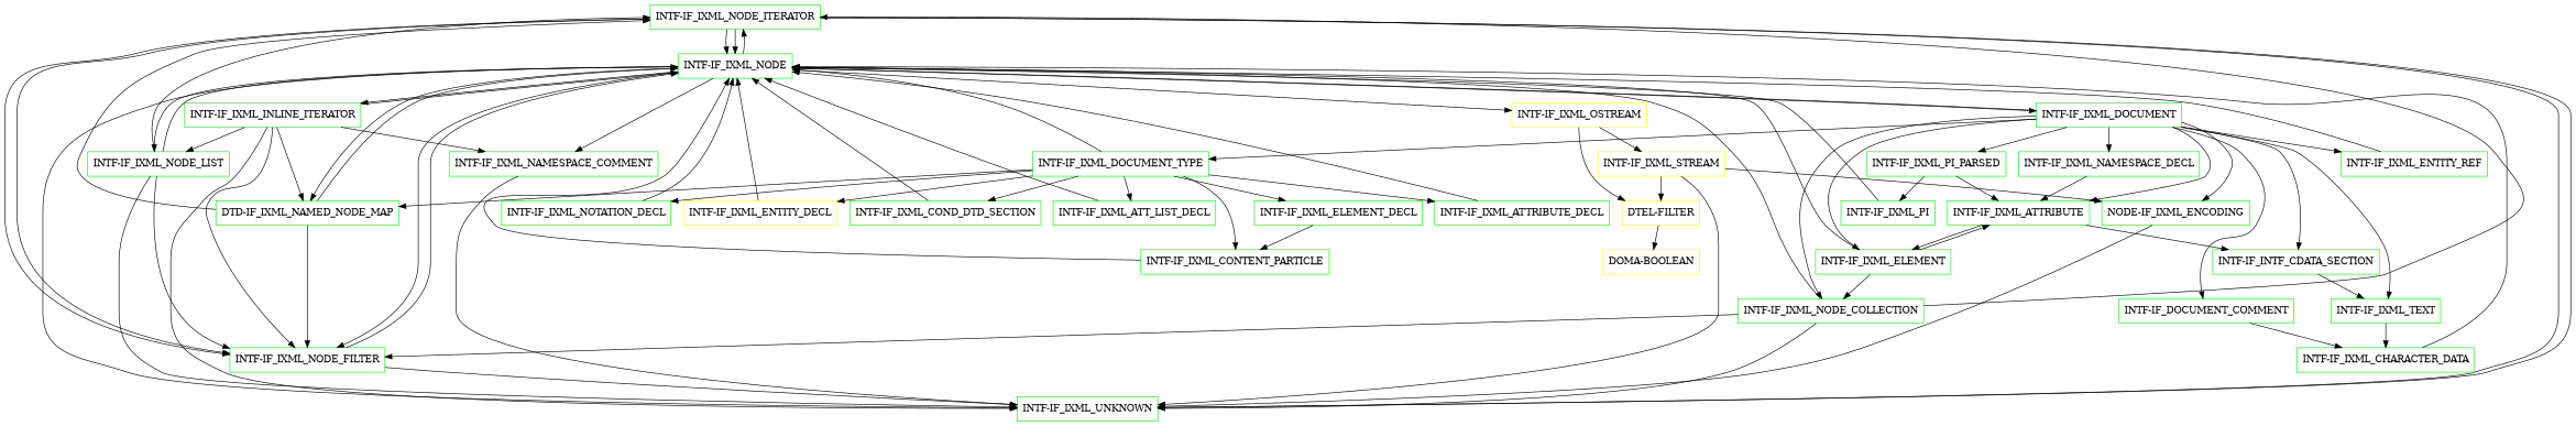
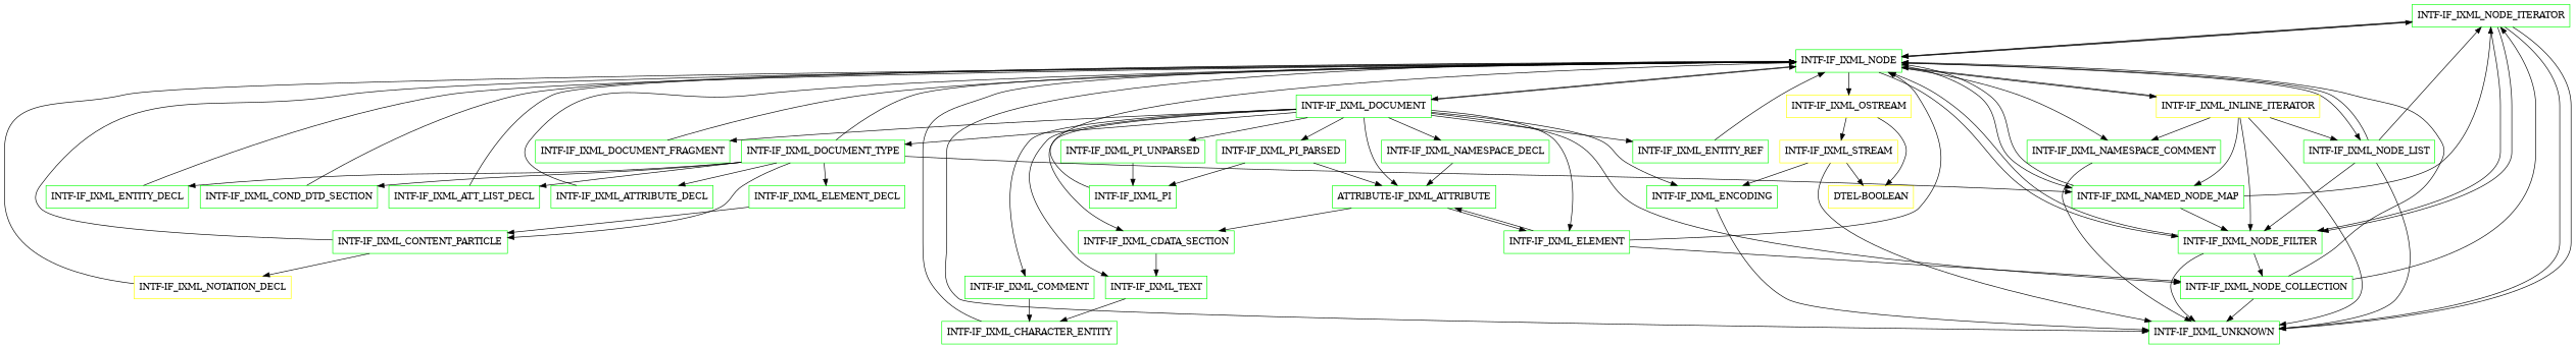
  digraph {
    node [color=green shape=box]
    "INTF-IF_IXML_NODE_ITERATOR"
    "INTF-IF_IXML_NODE"
    "INTF-IF_IXML_UNKNOWN"
    "INTF-IF_IXML_NODE_FILTER"
    "INTF-IF_IXML_OSTREAM" [color=yellow]
    "INTF-IF_IXML_DOCUMENT"
-   "INTF-IF_IXML_NAMED_NODE_MAP" [label="DTD-IF_IXML_NAMED_NODE_MAP"]
+   "INTF-IF_IXML_NAMED_NODE_MAP"
    n8 [label="INTF-IF_IXML_NAMESPACE_COMMENT"]
    "INTF-IF_IXML_NODE_LIST"
-   "INTF-IF_IXML_INLINE_ITERATOR"
+   "INTF-IF_IXML_INLINE_ITERATOR" [color=yellow]
    "INTF-IF_IXML_STREAM" [color=yellow]
-   "DTEL-BOOLEAN" [color=yellow label="DTEL-FILTER"]
-   "INTF-IF_IXML_ENCODING" [label="NODE-IF_IXML_ENCODING"]
+   "DTEL-BOOLEAN" [color=yellow]
+   "INTF-IF_IXML_ENCODING"
    "INTF-IF_IXML_NODE_COLLECTION"
    "INTF-IF_IXML_TEXT"
+   "INTF-IF_IXML_PI_UNPARSED"
    "INTF-IF_IXML_PI_PARSED"
-   "INTF-IF_IXML_ATTRIBUTE"
+   "INTF-IF_IXML_ATTRIBUTE" [label="ATTRIBUTE-IF_IXML_ATTRIBUTE"]
    "INTF-IF_IXML_ELEMENT"
    "INTF-IF_IXML_NAMESPACE_DECL"
    "INTF-IF_IXML_ENTITY_REF"
    "INTF-IF_IXML_DOCUMENT_TYPE"
-   "INTF-IF_IXML_COMMENT" [label="INTF-IF_DOCUMENT_COMMENT"]
-   "INTF-IF_IXML_CDATA_SECTION" [label="INTF-IF_INTF_CDATA_SECTION"]
-   "DOMA-BOOLEAN" [color=yellow]
-   "INTF-IF_IXML_CHARACTER_DATA"
+   "INTF-IF_IXML_DOCUMENT_FRAGMENT"
+   "INTF-IF_IXML_COMMENT"
+   "INTF-IF_IXML_CDATA_SECTION"
+   "INTF-IF_IXML_CHARACTER_DATA" [label="INTF-IF_IXML_CHARACTER_ENTITY"]
    "INTF-IF_IXML_PI"
-   "INTF-IF_IXML_NOTATION_DECL"
-   "INTF-IF_IXML_ENTITY_DECL" [color=yellow]
+   "INTF-IF_IXML_NOTATION_DECL" [color=yellow]
+   "INTF-IF_IXML_ENTITY_DECL"
    "INTF-IF_IXML_ELEMENT_DECL"
    "INTF-IF_IXML_CONTENT_PARTICLE"
    "INTF-IF_IXML_COND_DTD_SECTION"
    "INTF-IF_IXML_ATT_LIST_DECL"
    "INTF-IF_IXML_ATTRIBUTE_DECL"
    "INTF-IF_IXML_NODE_ITERATOR" -> "INTF-IF_IXML_NODE"
    "INTF-IF_IXML_NODE_ITERATOR" -> "INTF-IF_IXML_NODE"
    "INTF-IF_IXML_NODE_ITERATOR" -> "INTF-IF_IXML_UNKNOWN"
    "INTF-IF_IXML_NODE_ITERATOR" -> "INTF-IF_IXML_UNKNOWN"
    "INTF-IF_IXML_NODE_ITERATOR" -> "INTF-IF_IXML_NODE_FILTER"
    "INTF-IF_IXML_NODE_ITERATOR" -> "INTF-IF_IXML_NODE_FILTER"
    "INTF-IF_IXML_NODE" -> "INTF-IF_IXML_NODE_ITERATOR"
    "INTF-IF_IXML_NODE" -> "INTF-IF_IXML_UNKNOWN"
    "INTF-IF_IXML_NODE" -> "INTF-IF_IXML_NODE_FILTER"
    "INTF-IF_IXML_NODE" -> "INTF-IF_IXML_OSTREAM"
    "INTF-IF_IXML_NODE" -> "INTF-IF_IXML_DOCUMENT"
    "INTF-IF_IXML_NODE" -> "INTF-IF_IXML_NAMED_NODE_MAP"
    "INTF-IF_IXML_NODE" -> n8
    "INTF-IF_IXML_NODE" -> "INTF-IF_IXML_NODE_LIST"
    "INTF-IF_IXML_NODE" -> "INTF-IF_IXML_INLINE_ITERATOR"
    "INTF-IF_IXML_NODE_FILTER" -> "INTF-IF_IXML_NODE"
    "INTF-IF_IXML_NODE_FILTER" -> "INTF-IF_IXML_UNKNOWN"
    "INTF-IF_IXML_OSTREAM" -> "INTF-IF_IXML_STREAM"
    "INTF-IF_IXML_OSTREAM" -> "DTEL-BOOLEAN"
    "INTF-IF_IXML_DOCUMENT" -> "INTF-IF_IXML_NODE"
    "INTF-IF_IXML_DOCUMENT" -> "INTF-IF_IXML_ENCODING"
    "INTF-IF_IXML_DOCUMENT" -> "INTF-IF_IXML_NODE_COLLECTION"
    "INTF-IF_IXML_DOCUMENT" -> "INTF-IF_IXML_TEXT"
+   "INTF-IF_IXML_DOCUMENT" -> "INTF-IF_IXML_PI_UNPARSED"
    "INTF-IF_IXML_DOCUMENT" -> "INTF-IF_IXML_PI_PARSED"
    "INTF-IF_IXML_DOCUMENT" -> "INTF-IF_IXML_ATTRIBUTE"
    "INTF-IF_IXML_DOCUMENT" -> "INTF-IF_IXML_ELEMENT"
    "INTF-IF_IXML_DOCUMENT" -> "INTF-IF_IXML_NAMESPACE_DECL"
    "INTF-IF_IXML_DOCUMENT" -> "INTF-IF_IXML_ENTITY_REF"
    "INTF-IF_IXML_DOCUMENT" -> "INTF-IF_IXML_DOCUMENT_TYPE"
+   "INTF-IF_IXML_DOCUMENT" -> "INTF-IF_IXML_DOCUMENT_FRAGMENT"
    "INTF-IF_IXML_DOCUMENT" -> "INTF-IF_IXML_COMMENT"
    "INTF-IF_IXML_DOCUMENT" -> "INTF-IF_IXML_CDATA_SECTION"
    "INTF-IF_IXML_NAMED_NODE_MAP" -> "INTF-IF_IXML_NODE_ITERATOR"
    "INTF-IF_IXML_NAMED_NODE_MAP" -> "INTF-IF_IXML_NODE"
    "INTF-IF_IXML_NAMED_NODE_MAP" -> "INTF-IF_IXML_NODE_FILTER"
    n8 -> "INTF-IF_IXML_UNKNOWN"
    "INTF-IF_IXML_NODE_LIST" -> "INTF-IF_IXML_NODE_ITERATOR"
    "INTF-IF_IXML_NODE_LIST" -> "INTF-IF_IXML_NODE"
    "INTF-IF_IXML_NODE_LIST" -> "INTF-IF_IXML_UNKNOWN"
    "INTF-IF_IXML_NODE_LIST" -> "INTF-IF_IXML_NODE_FILTER"
    "INTF-IF_IXML_INLINE_ITERATOR" -> "INTF-IF_IXML_NODE"
    "INTF-IF_IXML_INLINE_ITERATOR" -> "INTF-IF_IXML_UNKNOWN"
    "INTF-IF_IXML_INLINE_ITERATOR" -> "INTF-IF_IXML_NODE_FILTER"
    "INTF-IF_IXML_INLINE_ITERATOR" -> "INTF-IF_IXML_NAMED_NODE_MAP"
    "INTF-IF_IXML_INLINE_ITERATOR" -> n8
    "INTF-IF_IXML_INLINE_ITERATOR" -> "INTF-IF_IXML_NODE_LIST"
    "INTF-IF_IXML_STREAM" -> "INTF-IF_IXML_UNKNOWN"
    "INTF-IF_IXML_STREAM" -> "DTEL-BOOLEAN"
    "INTF-IF_IXML_STREAM" -> "INTF-IF_IXML_ENCODING"
-   "DTEL-BOOLEAN" -> "DOMA-BOOLEAN"
    "INTF-IF_IXML_ENCODING" -> "INTF-IF_IXML_UNKNOWN"
    "INTF-IF_IXML_NODE_COLLECTION" -> "INTF-IF_IXML_NODE_ITERATOR"
    "INTF-IF_IXML_NODE_COLLECTION" -> "INTF-IF_IXML_NODE"
    "INTF-IF_IXML_NODE_COLLECTION" -> "INTF-IF_IXML_UNKNOWN"
-   "INTF-IF_IXML_NODE_COLLECTION" -> "INTF-IF_IXML_NODE_FILTER"
+   "INTF-IF_IXML_NODE_FILTER" -> "INTF-IF_IXML_NODE_COLLECTION"
    "INTF-IF_IXML_TEXT" -> "INTF-IF_IXML_CHARACTER_DATA"
+   "INTF-IF_IXML_PI_UNPARSED" -> "INTF-IF_IXML_PI"
    "INTF-IF_IXML_PI_PARSED" -> "INTF-IF_IXML_ATTRIBUTE"
    "INTF-IF_IXML_PI_PARSED" -> "INTF-IF_IXML_PI"
    "INTF-IF_IXML_ATTRIBUTE" -> "INTF-IF_IXML_ELEMENT"
    "INTF-IF_IXML_ATTRIBUTE" -> "INTF-IF_IXML_CDATA_SECTION"
    "INTF-IF_IXML_ELEMENT" -> "INTF-IF_IXML_NODE"
    "INTF-IF_IXML_ELEMENT" -> "INTF-IF_IXML_NODE_COLLECTION"
    "INTF-IF_IXML_ELEMENT" -> "INTF-IF_IXML_ATTRIBUTE"
    "INTF-IF_IXML_NAMESPACE_DECL" -> "INTF-IF_IXML_ATTRIBUTE"
    "INTF-IF_IXML_ENTITY_REF" -> "INTF-IF_IXML_NODE"
    "INTF-IF_IXML_DOCUMENT_TYPE" -> "INTF-IF_IXML_NODE"
    "INTF-IF_IXML_DOCUMENT_TYPE" -> "INTF-IF_IXML_NAMED_NODE_MAP"
-   "INTF-IF_IXML_DOCUMENT_TYPE" -> "INTF-IF_IXML_NOTATION_DECL"
+   "INTF-IF_IXML_CONTENT_PARTICLE" -> "INTF-IF_IXML_NOTATION_DECL"
    "INTF-IF_IXML_DOCUMENT_TYPE" -> "INTF-IF_IXML_ENTITY_DECL"
    "INTF-IF_IXML_DOCUMENT_TYPE" -> "INTF-IF_IXML_ELEMENT_DECL"
    "INTF-IF_IXML_DOCUMENT_TYPE" -> "INTF-IF_IXML_CONTENT_PARTICLE"
    "INTF-IF_IXML_DOCUMENT_TYPE" -> "INTF-IF_IXML_COND_DTD_SECTION"
    "INTF-IF_IXML_DOCUMENT_TYPE" -> "INTF-IF_IXML_ATT_LIST_DECL"
    "INTF-IF_IXML_DOCUMENT_TYPE" -> "INTF-IF_IXML_ATTRIBUTE_DECL"
+   "INTF-IF_IXML_DOCUMENT_FRAGMENT" -> "INTF-IF_IXML_NODE"
    "INTF-IF_IXML_COMMENT" -> "INTF-IF_IXML_CHARACTER_DATA"
    "INTF-IF_IXML_CDATA_SECTION" -> "INTF-IF_IXML_TEXT"
    "INTF-IF_IXML_CHARACTER_DATA" -> "INTF-IF_IXML_NODE"
    "INTF-IF_IXML_PI" -> "INTF-IF_IXML_NODE"
    "INTF-IF_IXML_NOTATION_DECL" -> "INTF-IF_IXML_NODE"
    "INTF-IF_IXML_ENTITY_DECL" -> "INTF-IF_IXML_NODE"
    "INTF-IF_IXML_ELEMENT_DECL" -> "INTF-IF_IXML_CONTENT_PARTICLE"
    "INTF-IF_IXML_CONTENT_PARTICLE" -> "INTF-IF_IXML_NODE"
    "INTF-IF_IXML_COND_DTD_SECTION" -> "INTF-IF_IXML_NODE"
    "INTF-IF_IXML_ATT_LIST_DECL" -> "INTF-IF_IXML_NODE"
    "INTF-IF_IXML_ATTRIBUTE_DECL" -> "INTF-IF_IXML_NODE"
  }
